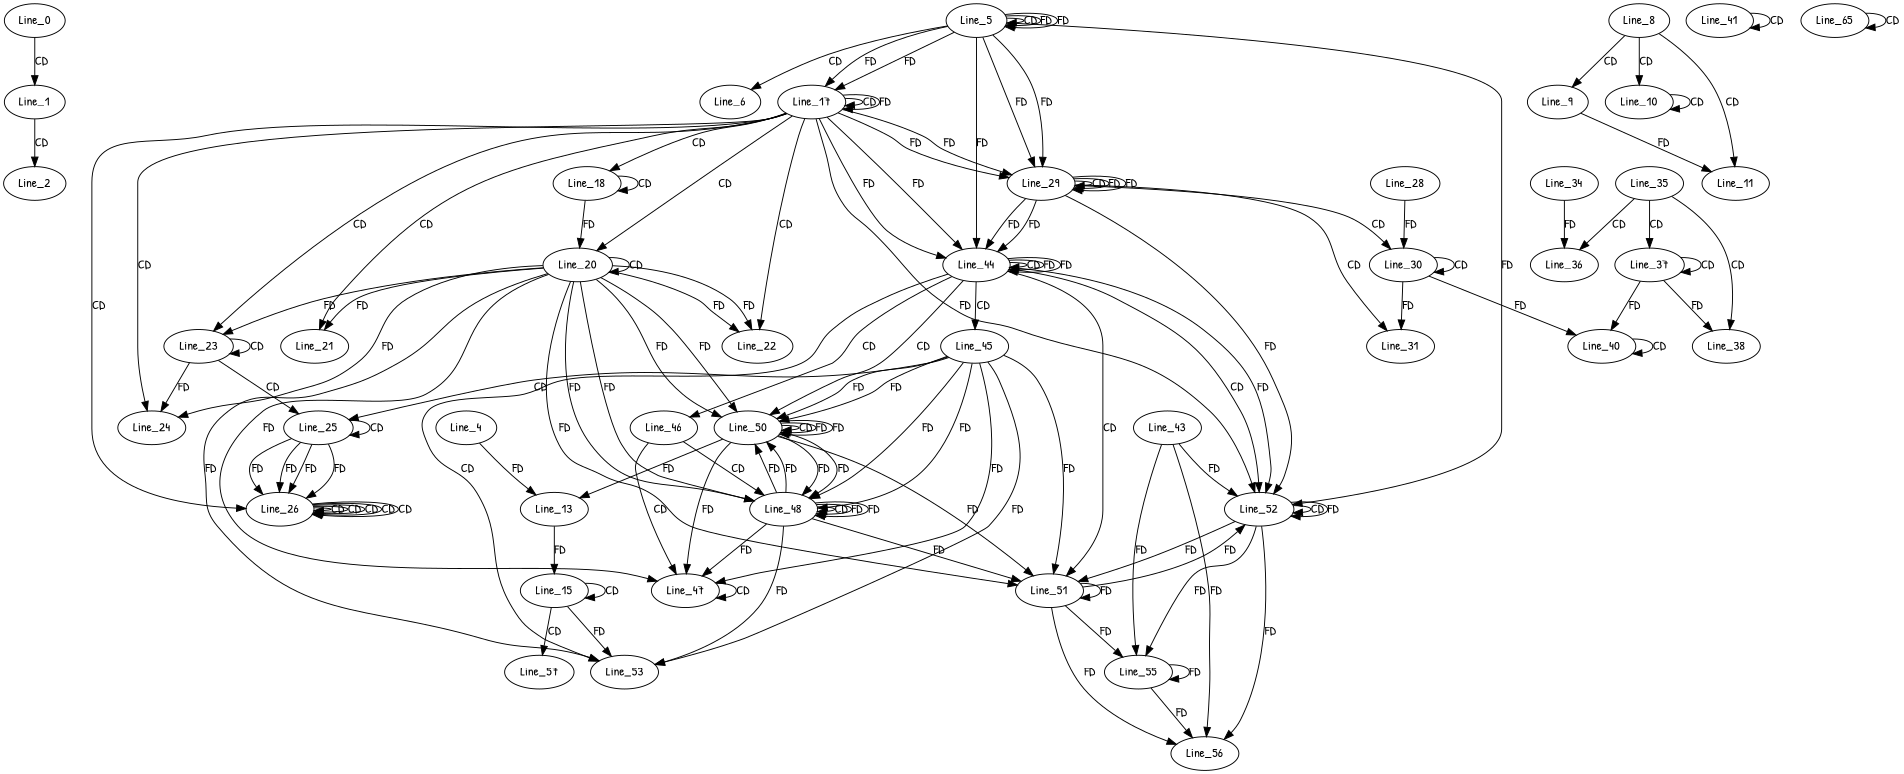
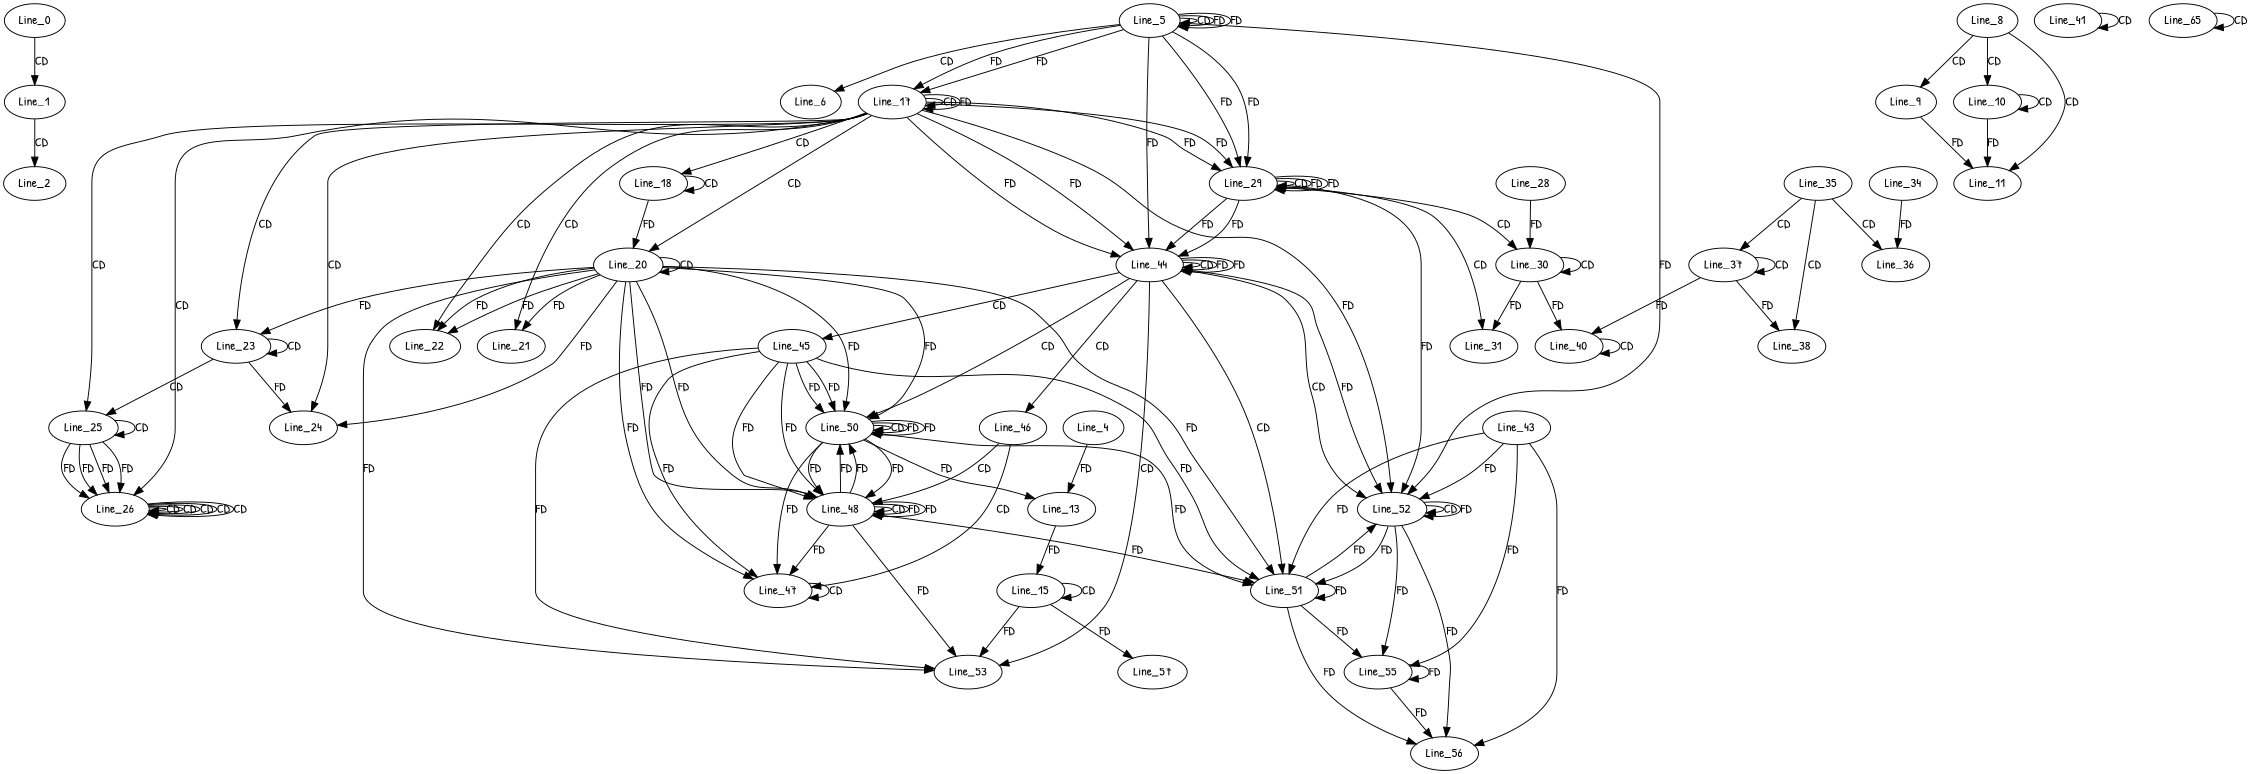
  digraph {
    fontname="Patrick Hand"
    node [fontname="Patrick Hand"]
    edge [fontname="Patrick Hand"]
    Line_0
    Line_1
    Line_2
    Line_5
    Line_6
    Line_17
    Line_29
    Line_44
    Line_52
    Line_18
    Line_20
    Line_21
    Line_22
    Line_23
    Line_24
    Line_25
    Line_26
    Line_30
    Line_31
    Line_53
    Line_50
    Line_51
    Line_45
    Line_46
    Line_55
    Line_56
    Line_8
    Line_9
    Line_10
    Line_11
    Line_4
    Line_13
    Line_15
    Line_57
    Line_47
    Line_48
    Line_40
    Line_28
    Line_35
    Line_36
    Line_37
    Line_38
    Line_34
    Line_41
    Line_43
    Line_65
    Line_0 -> Line_1 [label=CD]
    Line_1 -> Line_2 [label=CD]
    Line_5 -> Line_5 [label=CD]
    Line_5 -> Line_5 [label=FD]
    Line_5 -> Line_5 [label=FD]
    Line_5 -> Line_6 [label=CD]
    Line_5 -> Line_17 [label=FD]
    Line_5 -> Line_17 [label=FD]
    Line_5 -> Line_29 [label=FD]
    Line_5 -> Line_29 [label=FD]
    Line_5 -> Line_44 [label=FD]
    Line_5 -> Line_52 [label=FD]
    Line_17 -> Line_17 [label=CD]
    Line_17 -> Line_17 [label=FD]
    Line_17 -> Line_29 [label=FD]
    Line_17 -> Line_29 [label=FD]
    Line_17 -> Line_44 [label=FD]
    Line_17 -> Line_44 [label=FD]
    Line_17 -> Line_52 [label=FD]
    Line_17 -> Line_18 [label=CD]
    Line_17 -> Line_20 [label=CD]
    Line_17 -> Line_21 [label=CD]
    Line_17 -> Line_22 [label=CD]
    Line_17 -> Line_23 [label=CD]
    Line_17 -> Line_24 [label=CD]
-   Line_45 -> Line_25 [label=CD]
+   Line_17 -> Line_25 [label=CD]
    Line_17 -> Line_26 [label=CD]
    Line_29 -> Line_29 [label=CD]
    Line_29 -> Line_29 [label=FD]
    Line_29 -> Line_29 [label=FD]
    Line_29 -> Line_44 [label=FD]
    Line_29 -> Line_44 [label=FD]
    Line_29 -> Line_52 [label=FD]
    Line_29 -> Line_30 [label=CD]
    Line_29 -> Line_31 [label=CD]
    Line_44 -> Line_44 [label=CD]
    Line_44 -> Line_44 [label=FD]
    Line_44 -> Line_44 [label=FD]
    Line_44 -> Line_52 [label=CD]
    Line_44 -> Line_52 [label=FD]
    Line_44 -> Line_53 [label=CD]
    Line_44 -> Line_50 [label=CD]
    Line_44 -> Line_51 [label=CD]
    Line_44 -> Line_45 [label=CD]
    Line_44 -> Line_46 [label=CD]
    Line_52 -> Line_52 [label=CD]
    Line_52 -> Line_52 [label=FD]
    Line_52 -> Line_51 [label=FD]
    Line_52 -> Line_55 [label=FD]
    Line_52 -> Line_56 [label=FD]
    Line_18 -> Line_18 [label=CD]
    Line_18 -> Line_20 [label=FD]
    Line_20 -> Line_20 [label=CD]
    Line_20 -> Line_21 [label=FD]
    Line_20 -> Line_22 [label=FD]
    Line_20 -> Line_22 [label=FD]
    Line_20 -> Line_23 [label=FD]
    Line_20 -> Line_24 [label=FD]
    Line_20 -> Line_53 [label=FD]
    Line_20 -> Line_50 [label=FD]
    Line_20 -> Line_50 [label=FD]
    Line_20 -> Line_51 [label=FD]
    Line_20 -> Line_47 [label=FD]
    Line_20 -> Line_48 [label=FD]
    Line_20 -> Line_48 [label=FD]
    Line_23 -> Line_23 [label=CD]
    Line_23 -> Line_24 [label=FD]
    Line_23 -> Line_25 [label=CD]
    Line_25 -> Line_25 [label=CD]
    Line_25 -> Line_26 [label=FD]
    Line_25 -> Line_26 [label=FD]
    Line_25 -> Line_26 [label=FD]
    Line_25 -> Line_26 [label=FD]
    Line_26 -> Line_26 [label=CD]
    Line_26 -> Line_26 [label=CD]
    Line_26 -> Line_26 [label=CD]
    Line_26 -> Line_26 [label=CD]
    Line_26 -> Line_26 [label=CD]
    Line_30 -> Line_30 [label=CD]
    Line_30 -> Line_31 [label=FD]
    Line_30 -> Line_40 [label=FD]
    Line_50 -> Line_50 [label=CD]
    Line_50 -> Line_50 [label=FD]
    Line_50 -> Line_50 [label=FD]
    Line_50 -> Line_51 [label=FD]
    Line_50 -> Line_13 [label=FD]
    Line_50 -> Line_47 [label=FD]
    Line_50 -> Line_48 [label=FD]
    Line_50 -> Line_48 [label=FD]
    Line_51 -> Line_52 [label=FD]
    Line_51 -> Line_51 [label=FD]
    Line_51 -> Line_55 [label=FD]
    Line_51 -> Line_56 [label=FD]
    Line_45 -> Line_53 [label=FD]
    Line_45 -> Line_50 [label=FD]
    Line_45 -> Line_50 [label=FD]
    Line_45 -> Line_51 [label=FD]
    Line_45 -> Line_47 [label=FD]
    Line_45 -> Line_48 [label=FD]
    Line_45 -> Line_48 [label=FD]
    Line_46 -> Line_47 [label=CD]
    Line_46 -> Line_48 [label=CD]
    Line_55 -> Line_55 [label=FD]
    Line_55 -> Line_56 [label=FD]
    Line_8 -> Line_9 [label=CD]
    Line_8 -> Line_10 [label=CD]
    Line_8 -> Line_11 [label=CD]
    Line_9 -> Line_11 [label=FD]
    Line_10 -> Line_10 [label=CD]
+   Line_10 -> Line_11 [label=FD]
    Line_4 -> Line_13 [label=FD]
    Line_13 -> Line_15 [label=FD]
    Line_15 -> Line_53 [label=FD]
    Line_15 -> Line_15 [label=CD]
-   Line_15 -> Line_57 [label=CD]
+   Line_15 -> Line_57 [label=FD]
    Line_47 -> Line_47 [label=CD]
    Line_48 -> Line_53 [label=FD]
    Line_48 -> Line_50 [label=FD]
    Line_48 -> Line_50 [label=FD]
    Line_48 -> Line_51 [label=FD]
    Line_48 -> Line_47 [label=FD]
    Line_48 -> Line_48 [label=CD]
    Line_48 -> Line_48 [label=FD]
    Line_48 -> Line_48 [label=FD]
    Line_40 -> Line_40 [label=CD]
    Line_28 -> Line_30 [label=FD]
    Line_35 -> Line_36 [label=CD]
    Line_35 -> Line_37 [label=CD]
    Line_35 -> Line_38 [label=CD]
    Line_37 -> Line_40 [label=FD]
    Line_37 -> Line_37 [label=CD]
    Line_37 -> Line_38 [label=FD]
    Line_34 -> Line_36 [label=FD]
    Line_41 -> Line_41 [label=CD]
    Line_43 -> Line_52 [label=FD]
+   Line_43 -> Line_51 [label=FD]
    Line_43 -> Line_55 [label=FD]
    Line_43 -> Line_56 [label=FD]
    Line_65 -> Line_65 [label=CD]
  }
